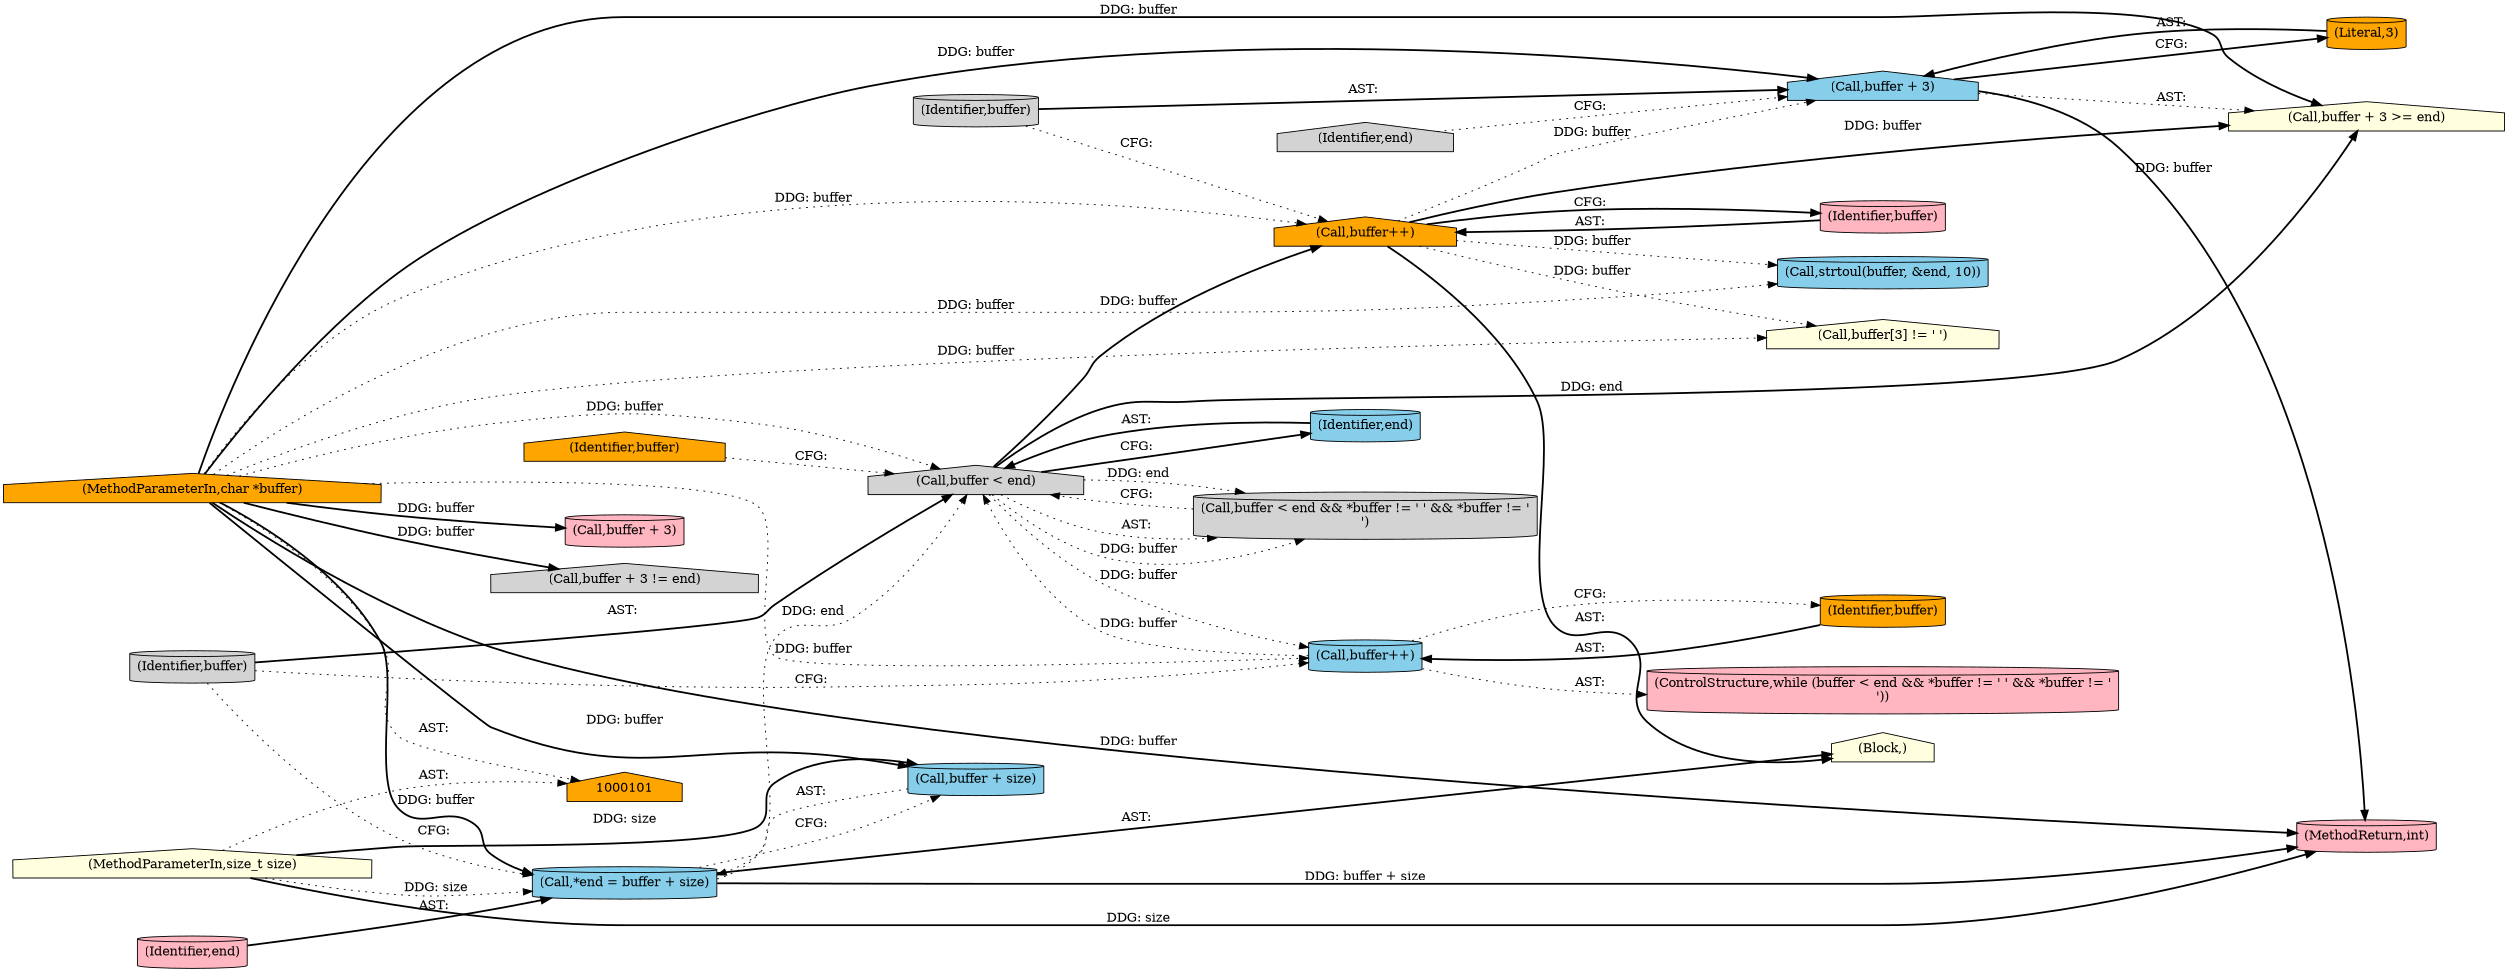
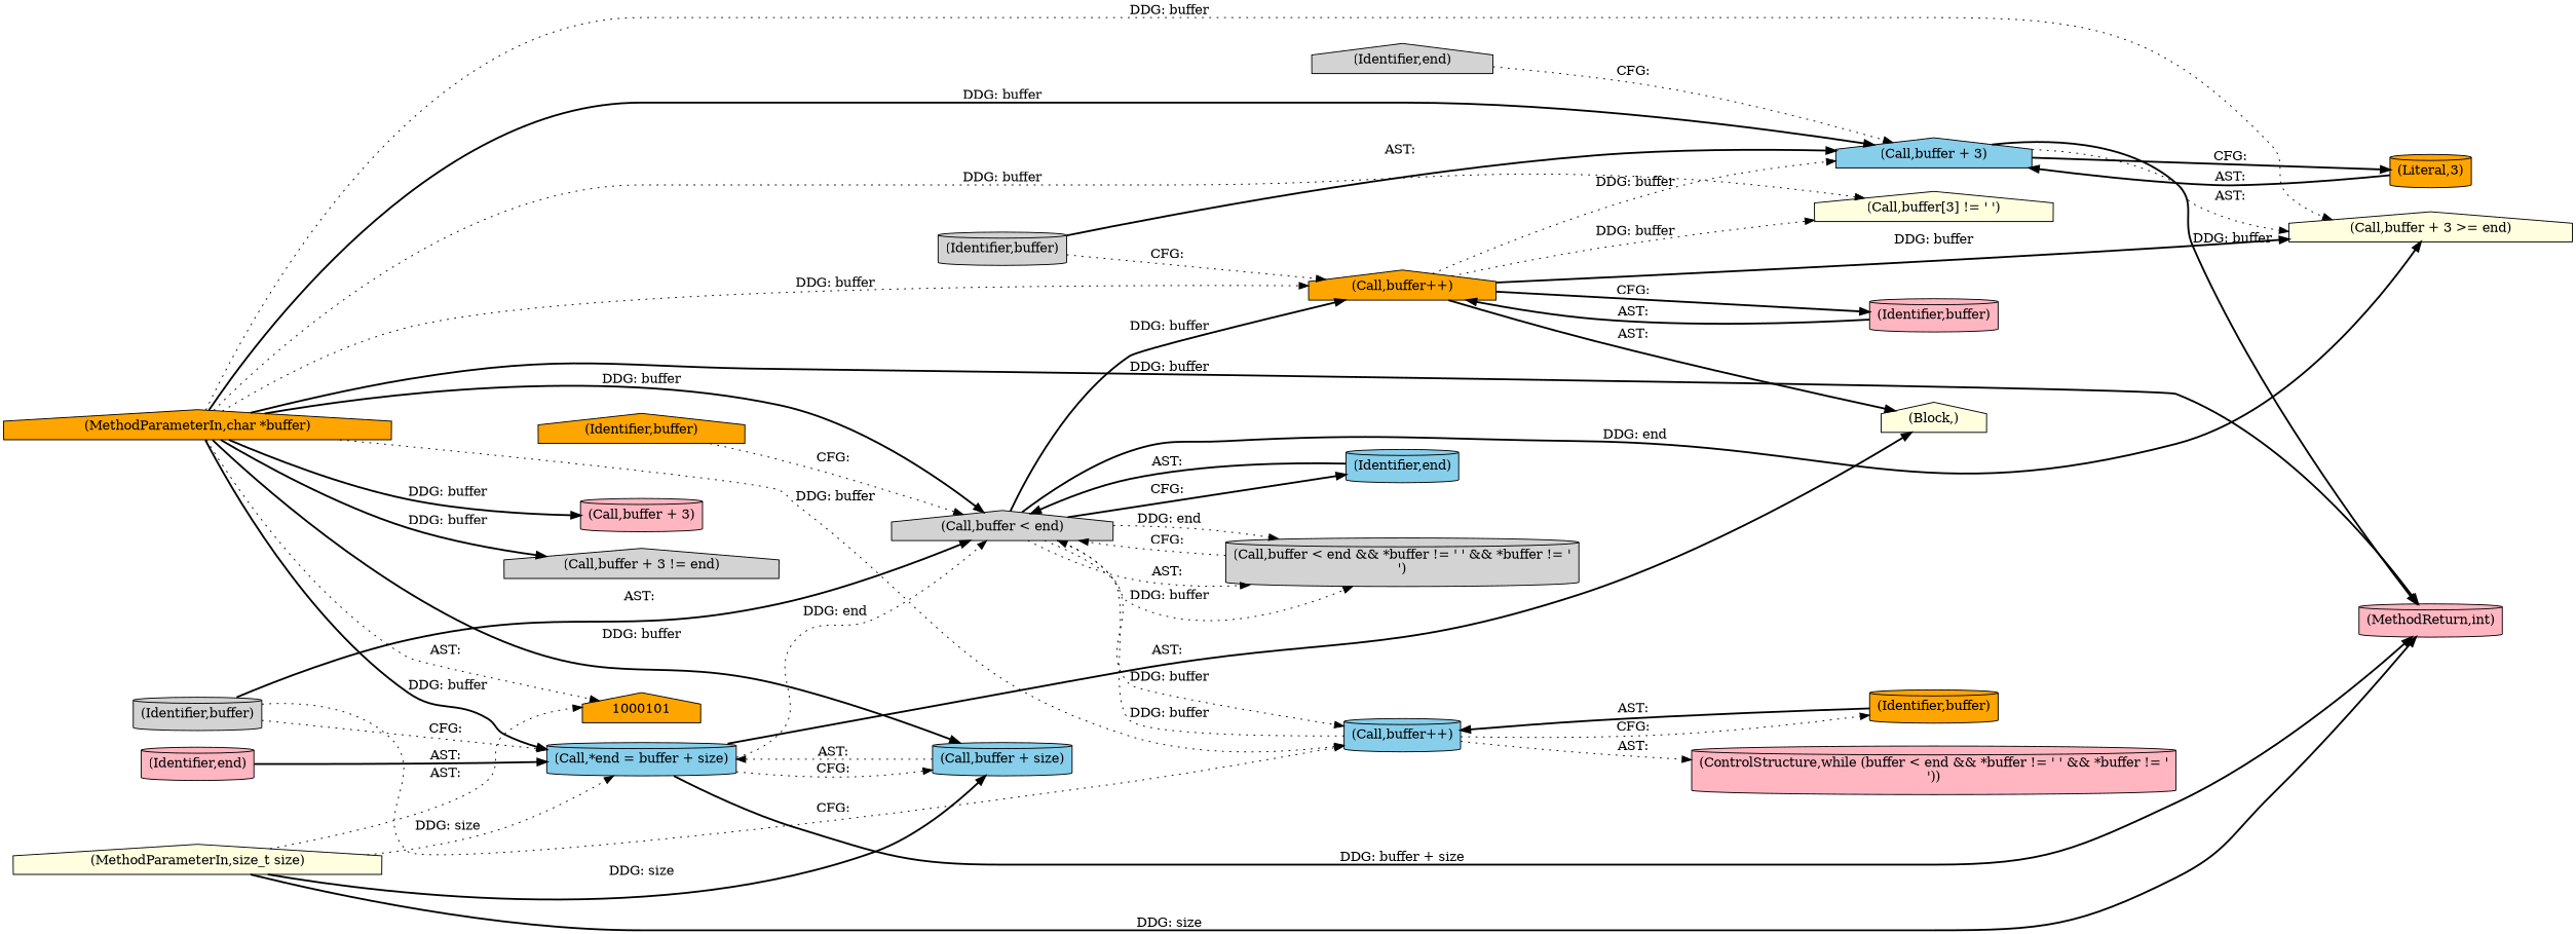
  digraph {
    rankdir=LR
    node [fillcolor=skyblue shape=cylinder style=filled]
    edge [style=dotted]
    n1 [label="(Call,buffer + 3)" shape=house]
    n2 [fillcolor=orange label="(Literal,3)"]
    n3 [fillcolor=lightyellow label="(Call,buffer + 3 >= end)" shape=house]
    n4 [fillcolor=lightpink label="(MethodReturn,int)"]
    n5 [fillcolor=orange label="(Call,buffer++)" shape=house]
    n6 [fillcolor=lightyellow label="(Block,)" shape=house]
    n7 [fillcolor=lightpink label="(Identifier,buffer)"]
    n8 [fillcolor=lightyellow label="(Call,buffer[3] != ' ')" shape=house]
-   n9 [label="(Call,strtoul(buffer, &end, 10))"]
    n10 [fillcolor=lightgrey label="(Call,buffer < end)" shape=house]
    n11 [label="(Call,buffer++)"]
    n12 [label="(Identifier,end)"]
    n13 [fillcolor=lightgrey label="(Call,buffer < end && *buffer != ' ' && *buffer != '\r')"]
    n14 [fillcolor=lightpink label="(ControlStructure,while (buffer < end && *buffer != ' ' && *buffer != '\r'))"]
    n15 [fillcolor=orange label="(Identifier,buffer)"]
    n16 [fillcolor=orange label="(MethodParameterIn,char *buffer)" shape=house]
    n17 [label="(Call,*end = buffer + size)"]
    n18 [fillcolor=lightpink label="(Call,buffer + 3)"]
    n19 [fillcolor=lightgrey label="(Call,buffer + 3 != end)" shape=house]
    n20 [label="(Call,buffer + size)"]
    1000101 [fillcolor=orange shape=house]
    n22 [fillcolor=lightyellow label="(MethodParameterIn,size_t size)" shape=house]
    n23 [fillcolor=lightgrey label="(Identifier,end)" shape=house]
    n24 [fillcolor=lightpink label="(Identifier,end)"]
    n25 [fillcolor=orange label="(Identifier,buffer)" shape=house]
    n26 [fillcolor=lightgrey label="(Identifier,buffer)"]
    n27 [fillcolor=lightgrey label="(Identifier,buffer)"]
    n1 -> n2 [label="CFG: " style=bold]
    n1 -> n3 [label="AST: "]
    n1 -> n4 [label="DDG: buffer" style=bold]
    n2 -> n1 [label="AST: " style=bold]
    n5 -> n1 [label="DDG: buffer"]
    n5 -> n3 [label="DDG: buffer" style=bold]
    n5 -> n6 [label="AST: " style=bold]
    n5 -> n7 [label="CFG: " style=bold]
    n5 -> n8 [label="DDG: buffer"]
-   n5 -> n9 [label="DDG: buffer"]
    n7 -> n5 [label="AST: " style=bold]
    n10 -> n3 [label="DDG: end" style=bold]
    n10 -> n5 [label="DDG: buffer" style=bold]
    n10 -> n11 [label="DDG: buffer"]
    n10 -> n12 [label="CFG: " style=bold]
    n10 -> n13 [label="AST: "]
    n10 -> n13 [label="DDG: buffer"]
    n10 -> n13 [label="DDG: end"]
    n11 -> n10 [label="DDG: buffer"]
    n11 -> n14 [label="AST: "]
    n11 -> n15 [label="CFG: "]
    n12 -> n10 [label="AST: " style=bold]
    n13 -> n10 [label="CFG: "]
    n15 -> n11 [label="AST: " style=bold]
    n16 -> n1 [label="DDG: buffer" style=bold]
-   n16 -> n3 [label="DDG: buffer" style=bold]
+   n16 -> n3 [label="DDG: buffer"]
    n16 -> n4 [label="DDG: buffer" style=bold]
    n16 -> n5 [label="DDG: buffer"]
    n16 -> n8 [label="DDG: buffer"]
-   n16 -> n9 [label="DDG: buffer"]
-   n16 -> n10 [label="DDG: buffer"]
+   n16 -> n10 [label="DDG: buffer" style=bold]
    n16 -> n11 [label="DDG: buffer"]
    n16 -> n17 [label="DDG: buffer" style=bold]
    n16 -> n18 [label="DDG: buffer" style=bold]
    n16 -> n19 [label="DDG: buffer" style=bold]
    n16 -> n20 [label="DDG: buffer" style=bold]
    n16 -> 1000101 [label="AST: "]
    n17 -> n4 [label="DDG: buffer + size" style=bold]
    n17 -> n6 [label="AST: " style=bold]
    n17 -> n10 [label="DDG: end"]
    n17 -> n20 [label="CFG: "]
    n20 -> n17 [label="AST: "]
    n22 -> n4 [label="DDG: size" style=bold]
    n22 -> n17 [label="DDG: size"]
    n22 -> n20 [label="DDG: size" style=bold]
    n22 -> 1000101 [label="AST: "]
    n23 -> n1 [label="CFG: "]
    n24 -> n17 [label="AST: " style=bold]
    n25 -> n10 [label="CFG: "]
    n26 -> n1 [label="AST: " style=bold]
    n26 -> n5 [label="CFG: "]
    n27 -> n10 [label="AST: " style=bold]
    n27 -> n11 [label="CFG: "]
    n27 -> n17 [label="CFG: "]
  }
